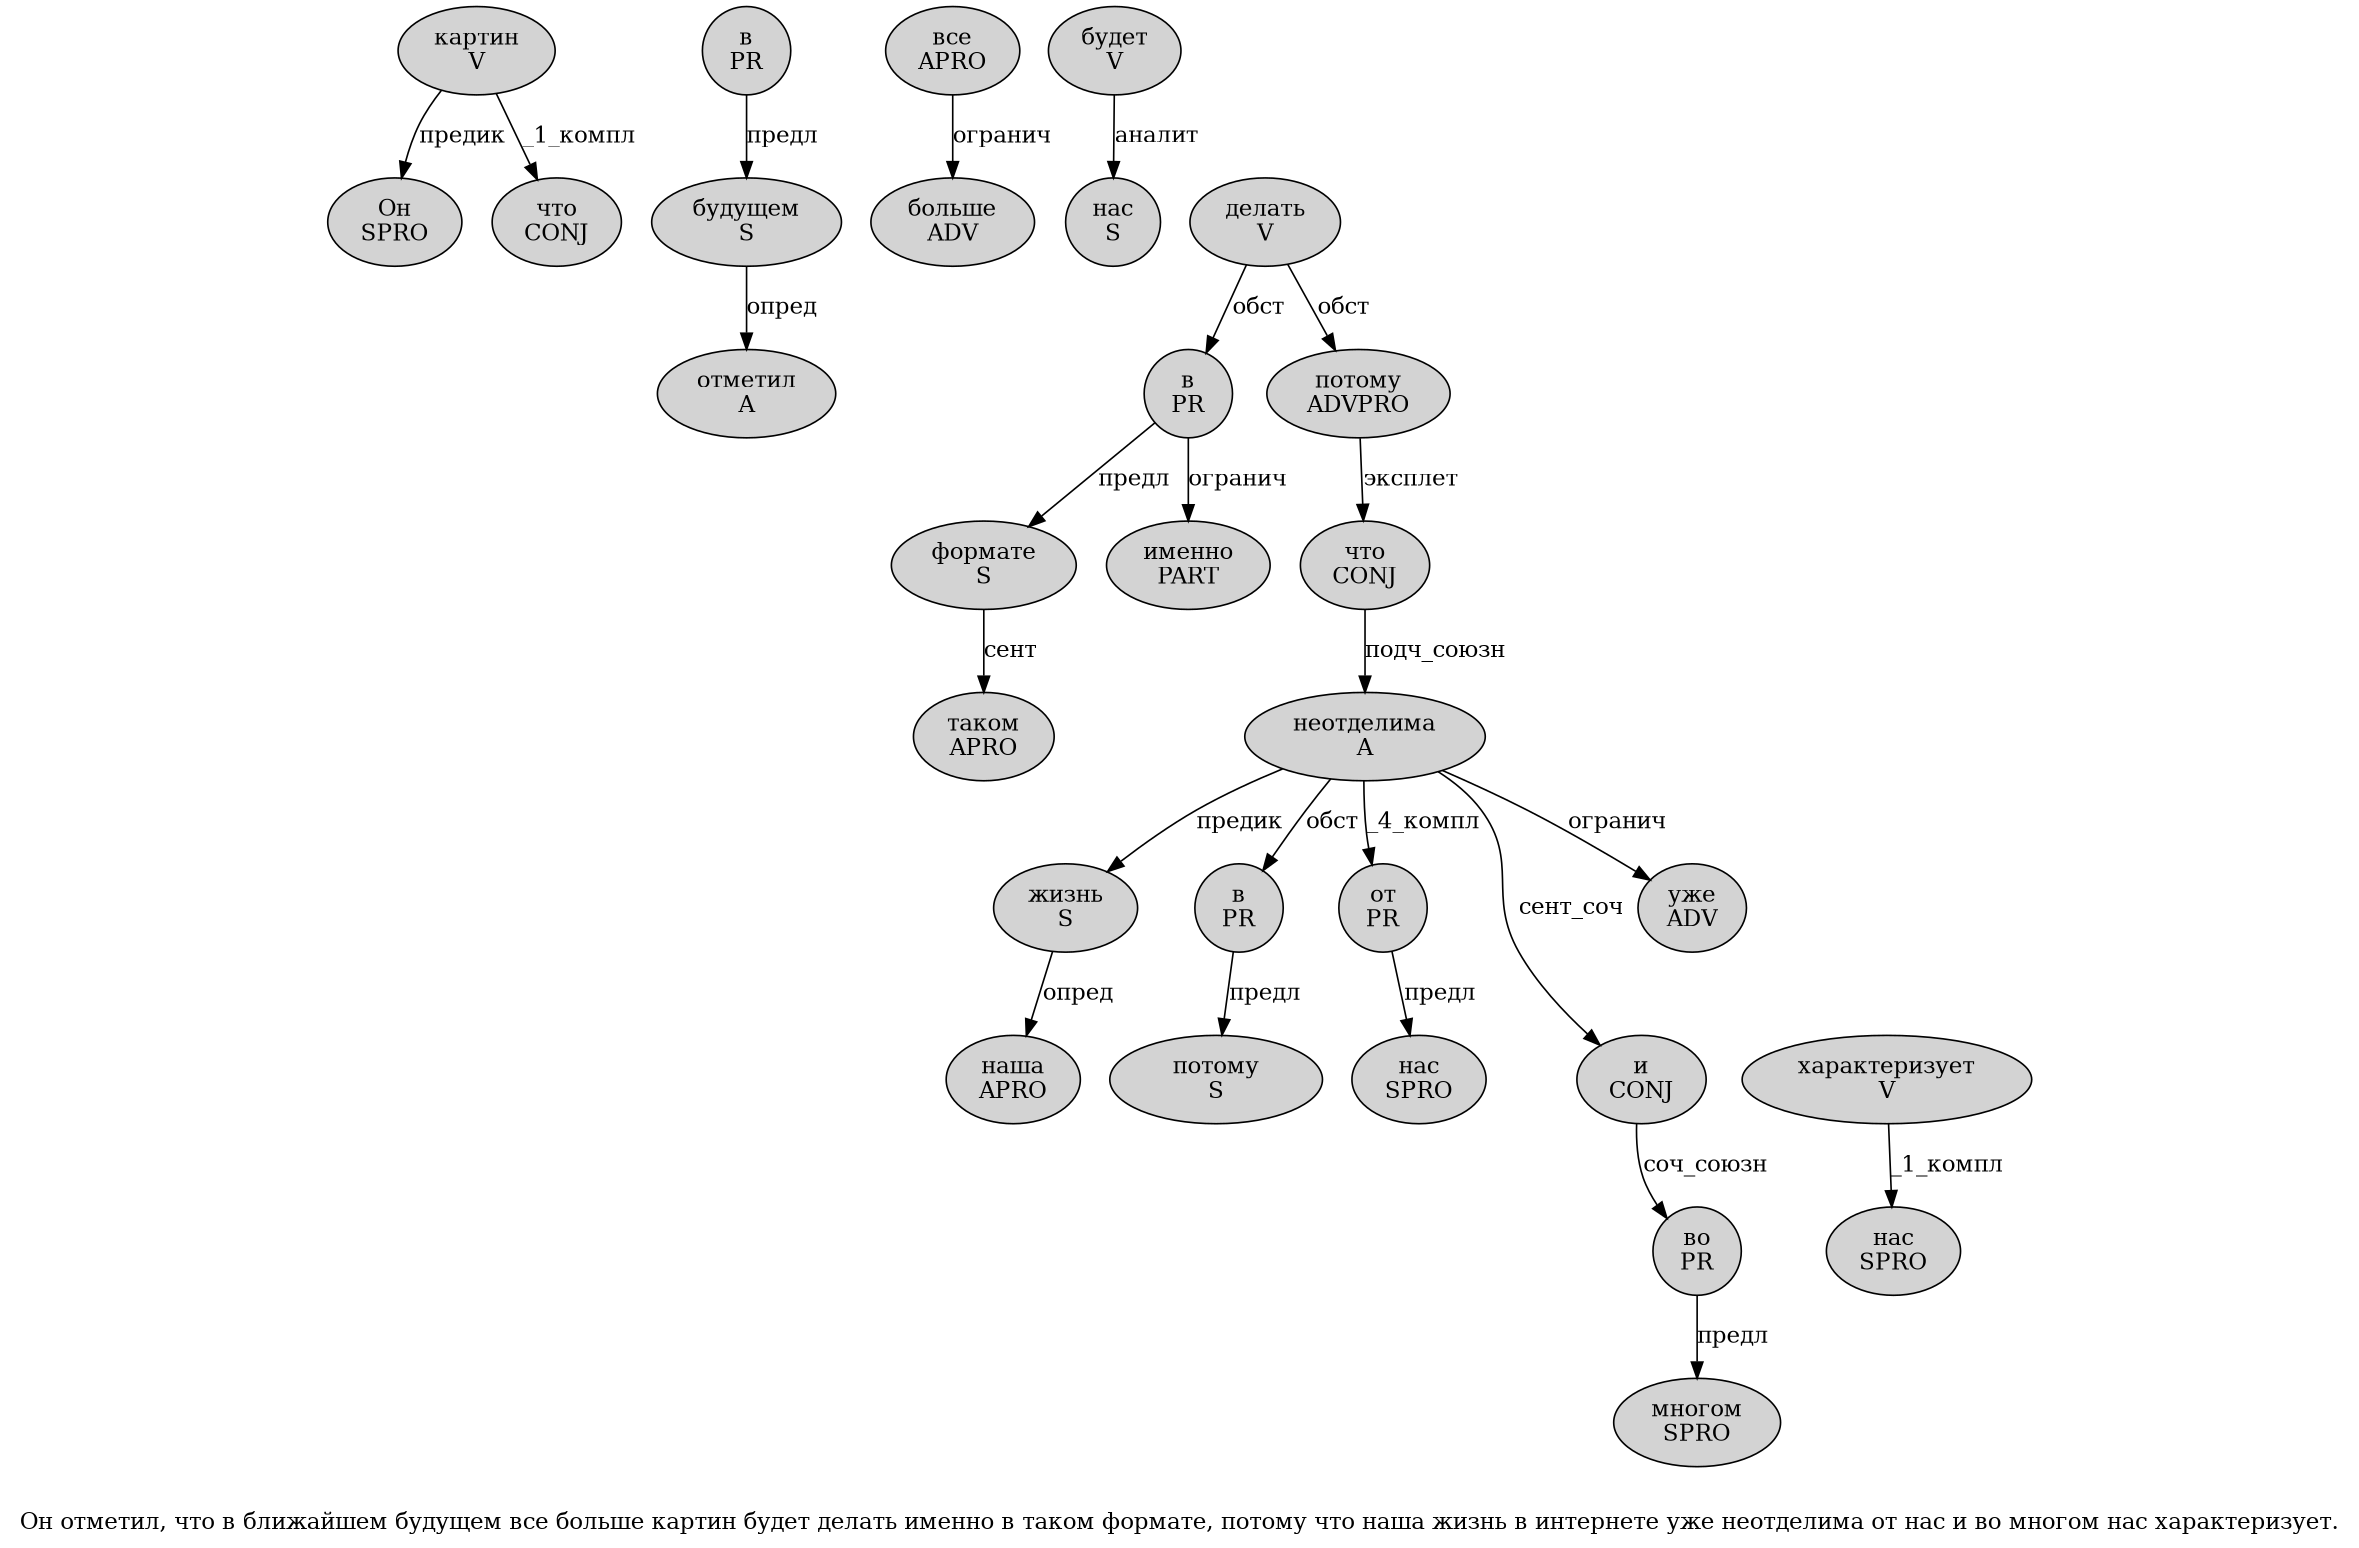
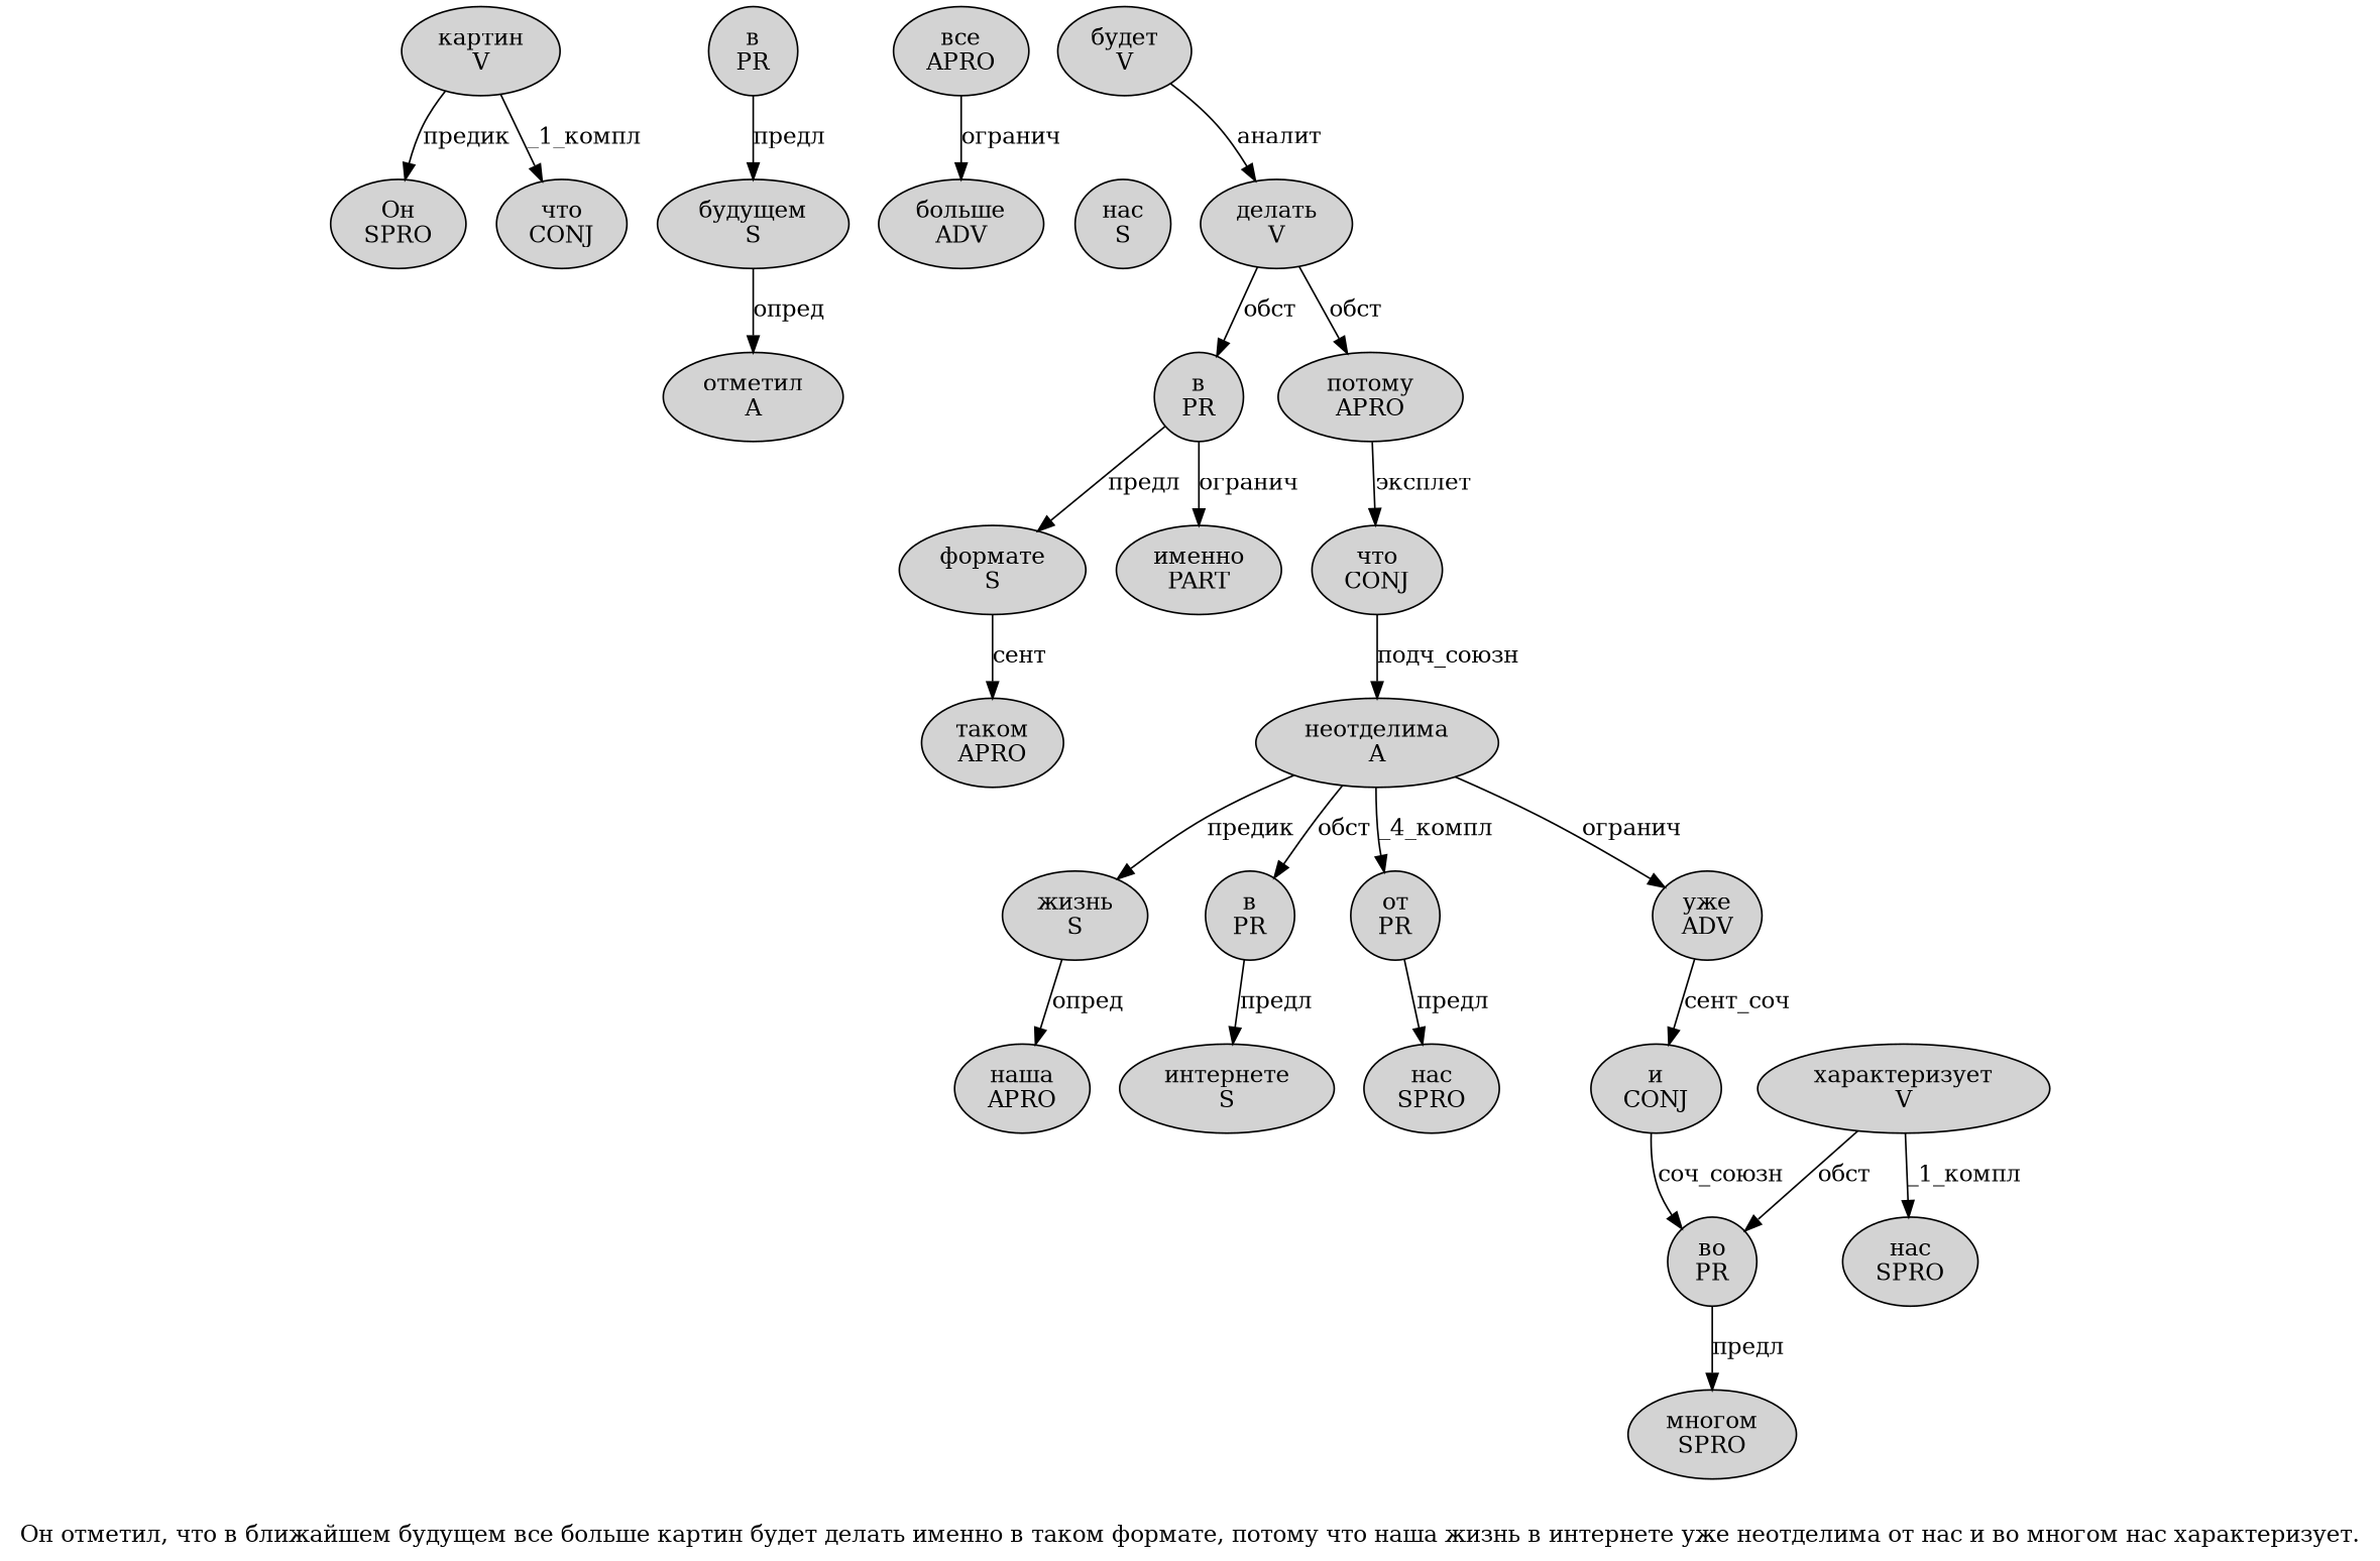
  digraph {
    label="Он отметил, что в ближайшем будущем все больше картин будет делать именно в таком формате, потому что наша жизнь в интернете уже неотделима от нас и во многом нас характеризует."
    node [fillcolor=lightgray penwidth=1 shape=ellipse style=filled]
    n1 [label="Он\nSPRO"]
    n2 [label="картин\nV"]
    n3 [label="что\nCONJ"]
    n4 [label="в\nPR"]
    n5 [label="будущем\nS"]
    n6 [label="отметил\nA"]
    n7 [label="все\nAPRO"]
    n8 [label="больше\nADV"]
    n9 [label="нас\nS"]
    n10 [label="будет\nV"]
    n11 [label="делать\nV"]
    n12 [label="в\nPR"]
-   n13 [label="потому\nADVPRO"]
+   n13 [label="потому\nAPRO"]
    n14 [label="именно\nPART"]
    n15 [label="формате\nS"]
    n16 [label="что\nCONJ"]
    n17 [label="таком\nAPRO"]
    n18 [label="неотделима\nA"]
    n19 [label="жизнь\nS"]
    n20 [label="в\nPR"]
    n21 [label="уже\nADV"]
    n22 [label="от\nPR"]
    n23 [label="и\nCONJ"]
    n24 [label="наша\nAPRO"]
-   n25 [label="потому\nS"]
+   n25 [label="интернете\nS"]
    n26 [label="нас\nSPRO"]
    n27 [label="во\nPR"]
    n28 [label="характеризует\nV"]
    n29 [label="нас\nSPRO"]
    n30 [label="многом\nSPRO"]
    n2 -> n1 [label="предик"]
    n2 -> n3 [label="_1_компл"]
    n4 -> n5 [label="предл"]
    n5 -> n6 [label="опред"]
    n7 -> n8 [label="огранич"]
-   n10 -> n9 [label="аналит"]
+   n10 -> n11 [label="аналит"]
    n11 -> n12 [label="обст"]
    n11 -> n13 [label="обст"]
    n12 -> n14 [label="огранич"]
    n12 -> n15 [label="предл"]
    n13 -> n16 [label="эксплет"]
    n15 -> n17 [label="сент"]
    n16 -> n18 [label="подч_союзн"]
    n18 -> n19 [label="предик"]
    n18 -> n20 [label="обст"]
    n18 -> n21 [label="огранич"]
    n18 -> n22 [label="_4_компл"]
-   n18 -> n23 [label="сент_соч"]
+   n21 -> n23 [label="сент_соч"]
    n19 -> n24 [label="опред"]
    n20 -> n25 [label="предл"]
    n22 -> n26 [label="предл"]
    n23 -> n27 [label="соч_союзн"]
    n27 -> n30 [label="предл"]
+   n28 -> n27 [label="обст"]
    n28 -> n29 [label="_1_компл"]
  }
